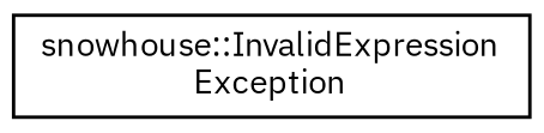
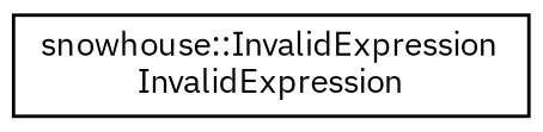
  digraph {
    rankdir=LR
    fontname="IBM Plex Sans"
-   n1 [color=black fillcolor=white fontname="IBM Plex Sans" fontsize=10 height=0.2 label="snowhouse::InvalidExpression\lException" shape=record style=filled width=0.4]
+   n1 [color=black fillcolor=white fontname="IBM Plex Sans" fontsize=10 height=0.2 label="snowhouse::InvalidExpression\lInvalidExpression" shape=record style=filled width=0.4]
  }
